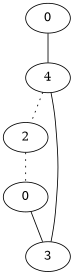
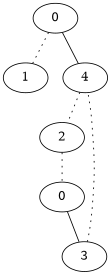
  graph {
    n1 [label=0]
+   n2 [label=1]
    n3 [label=4]
    n4 [label=2]
    n5 [label=0]
    n6 [label=3]
+   n1 -- n2 [style=dotted]
    n1 -- n3
    n3 -- n4 [style=dotted]
    n4 -- n5 [style=dotted]
    n5 -- n6
-   n6 -- n3
+   n6 -- n3 [style=dotted]
  }
